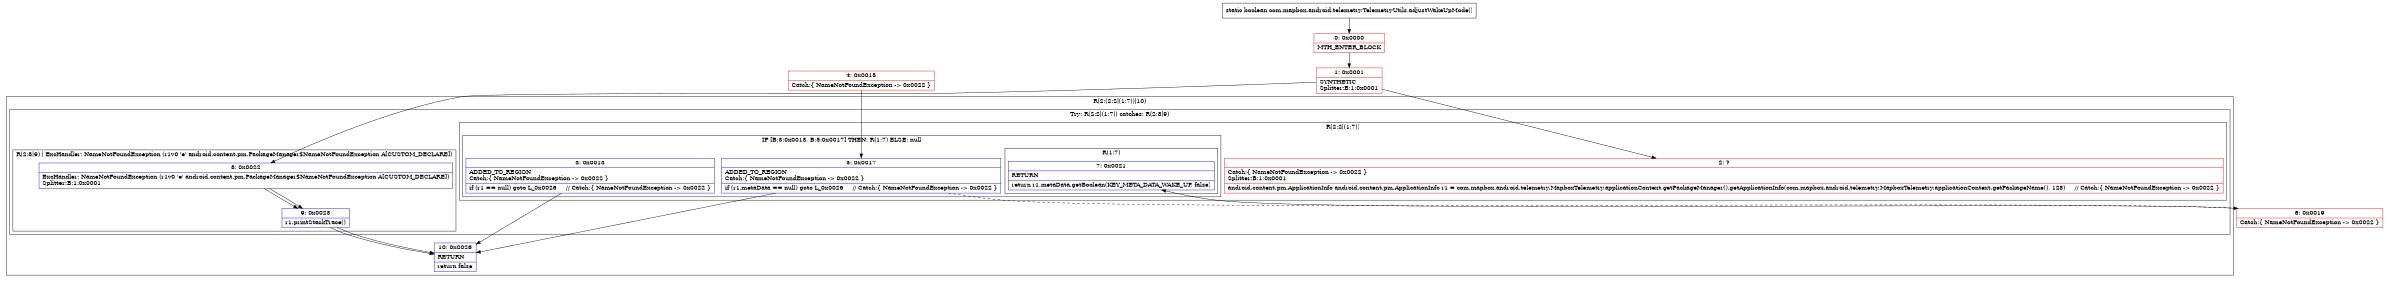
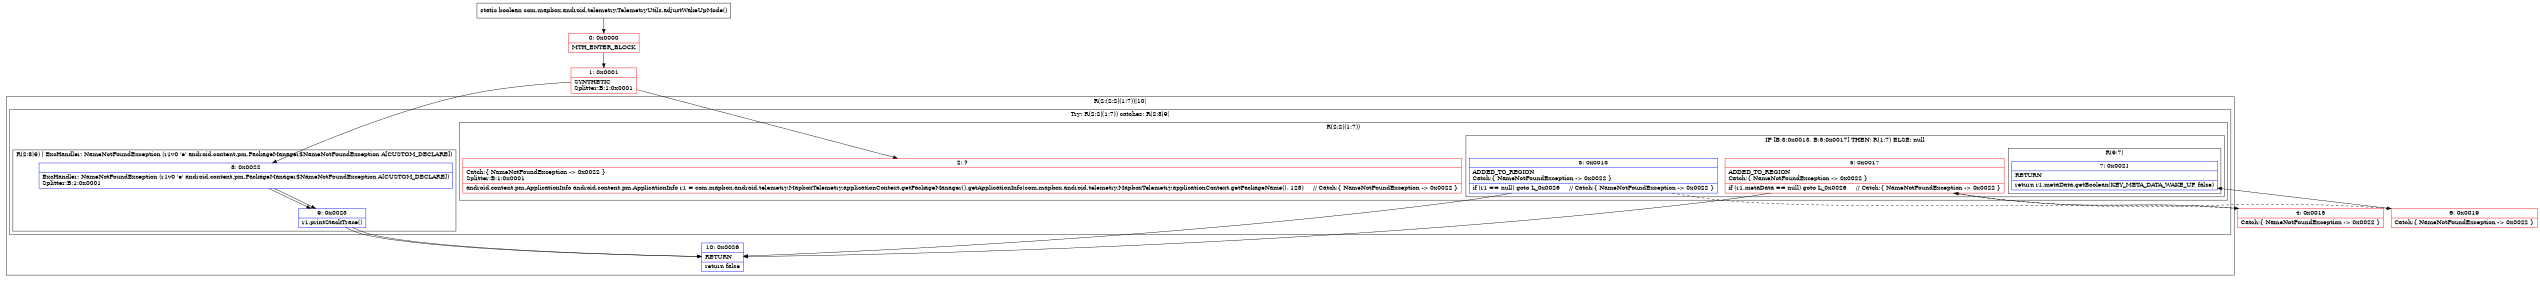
  digraph {
    node [color=blue shape=record]
    n1 [label="{7\:\ 0x0021|RETURN\l|return r1.metaData.getBoolean(KEY_META_DATA_WAKE_UP, false)\l}"]
    n2 [label="{3\:\ 0x0013|ADDED_TO_REGION\lCatch:\{ NameNotFoundException \-\> 0x0022 \}\l|if (r1 == null) goto L_0x0026     \/\/ Catch:\{ NameNotFoundException \-\> 0x0022 \}\l}"]
-   n3 [label="{5\:\ 0x0017|ADDED_TO_REGION\lCatch:\{ NameNotFoundException \-\> 0x0022 \}\l|if (r1.metaData == null) goto L_0x0026     \/\/ Catch:\{ NameNotFoundException \-\> 0x0022 \}\l}"]
+   n3 [color=red label="{5\:\ 0x0017|ADDED_TO_REGION\lCatch:\{ NameNotFoundException \-\> 0x0022 \}\l|if (r1.metaData == null) goto L_0x0026     \/\/ Catch:\{ NameNotFoundException \-\> 0x0022 \}\l}"]
    n4 [color=red label="{2\:\ ?|Catch:\{ NameNotFoundException \-\> 0x0022 \}\lSplitter:B:1:0x0001\l|android.content.pm.ApplicationInfo android.content.pm.ApplicationInfo r1 = com.mapbox.android.telemetry.MapboxTelemetry.applicationContext.getPackageManager().getApplicationInfo(com.mapbox.android.telemetry.MapboxTelemetry.applicationContext.getPackageName(), 128)     \/\/ Catch:\{ NameNotFoundException \-\> 0x0022 \}\l}"]
    n5 [label="{8\:\ 0x0022|ExcHandler: NameNotFoundException (r1v0 'e' android.content.pm.PackageManager$NameNotFoundException A[CUSTOM_DECLARE])\lSplitter:B:1:0x0001\l}"]
    n6 [label="{9\:\ 0x0023|r1.printStackTrace()\l}"]
    n7 [label="{10\:\ 0x0026|RETURN\l|return false\l}"]
    n8 [color=red label="{4\:\ 0x0015|Catch:\{ NameNotFoundException \-\> 0x0022 \}\l}"]
    n9 [color=red label="{6\:\ 0x0019|Catch:\{ NameNotFoundException \-\> 0x0022 \}\l}"]
    n10 [color=red label="{0\:\ 0x0000|MTH_ENTER_BLOCK\l}"]
    n11 [color=red label="{1\:\ 0x0001|SYNTHETIC\lSplitter:B:1:0x0001\l}"]
    n12 [label="{static boolean com.mapbox.android.telemetry.TelemetryUtils.adjustWakeUpMode() }" color=""]
    subgraph cluster_1 {
      label="R(2:(2:2|(1:7))|10)"
      n7
      subgraph cluster_2 {
        label="Try: R(2:2|(1:7)) catches: R(2:8|9)"
        subgraph cluster_3 {
          label="R(2:2|(1:7))"
          n4
          subgraph cluster_4 {
            label="IF [B:3:0x0013, B:5:0x0017] THEN: R(1:7) ELSE: null"
            n2
            n3
            subgraph cluster_5 {
-             label="R(1:7)"
+             label="R(9:7)"
              n1
            }
          }
        }
        subgraph cluster_6 {
          label="R(2:8|9) | ExcHandler: NameNotFoundException (r1v0 'e' android.content.pm.PackageManager$NameNotFoundException A[CUSTOM_DECLARE])\l"
          n5
          n6
        }
      }
    }
    subgraph cluster_7 {
      label="R(2:8|9) | ExcHandler: NameNotFoundException (r1v0 'e' android.content.pm.PackageManager$NameNotFoundException A[CUSTOM_DECLARE])\l"
    }
    n2 -> n7
+   n2 -> n8 [style=dashed]
    n3 -> n7
    n3 -> n9 [style=dashed]
    n5 -> n6
    n5 -> n6
    n6 -> n7
    n6 -> n7
    n8 -> n3
    n9 -> n1
    n10 -> n11
    n11 -> n4
    n11 -> n5
    n12 -> n10
  }
